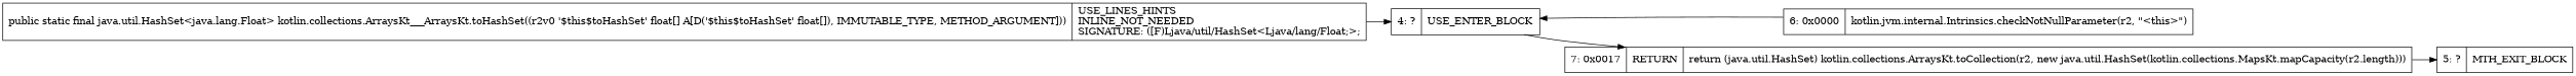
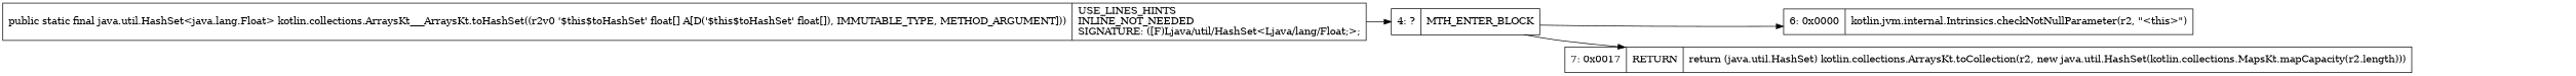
  digraph {
    rankdir=LR
    node [shape=record]
-   n1 [label="{4\:\ ?|USE_ENTER_BLOCK\l}"]
+   n1 [label="{4\:\ ?|MTH_ENTER_BLOCK\l}"]
    n2 [label="{6\:\ 0x0000|kotlin.jvm.internal.Intrinsics.checkNotNullParameter(r2, \"\<this\>\")\l}"]
    n3 [label="{7\:\ 0x0017|RETURN\l|return (java.util.HashSet) kotlin.collections.ArraysKt.toCollection(r2, new java.util.HashSet(kotlin.collections.MapsKt.mapCapacity(r2.length)))\l}"]
-   n4 [label="{5\:\ ?|MTH_EXIT_BLOCK\l}"]
    n5 [label="{public static final java.util.HashSet\<java.lang.Float\> kotlin.collections.ArraysKt___ArraysKt.toHashSet((r2v0 '$this$toHashSet' float[] A[D('$this$toHashSet' float[]), IMMUTABLE_TYPE, METHOD_ARGUMENT]))  | USE_LINES_HINTS\lINLINE_NOT_NEEDED\lSIGNATURE: ([F)Ljava\/util\/HashSet\<Ljava\/lang\/Float;\>;\l}"]
-   n2 -> n1
+   n1 -> n2
    n1 -> n3
-   n3 -> n4
    n5 -> n1
  }
